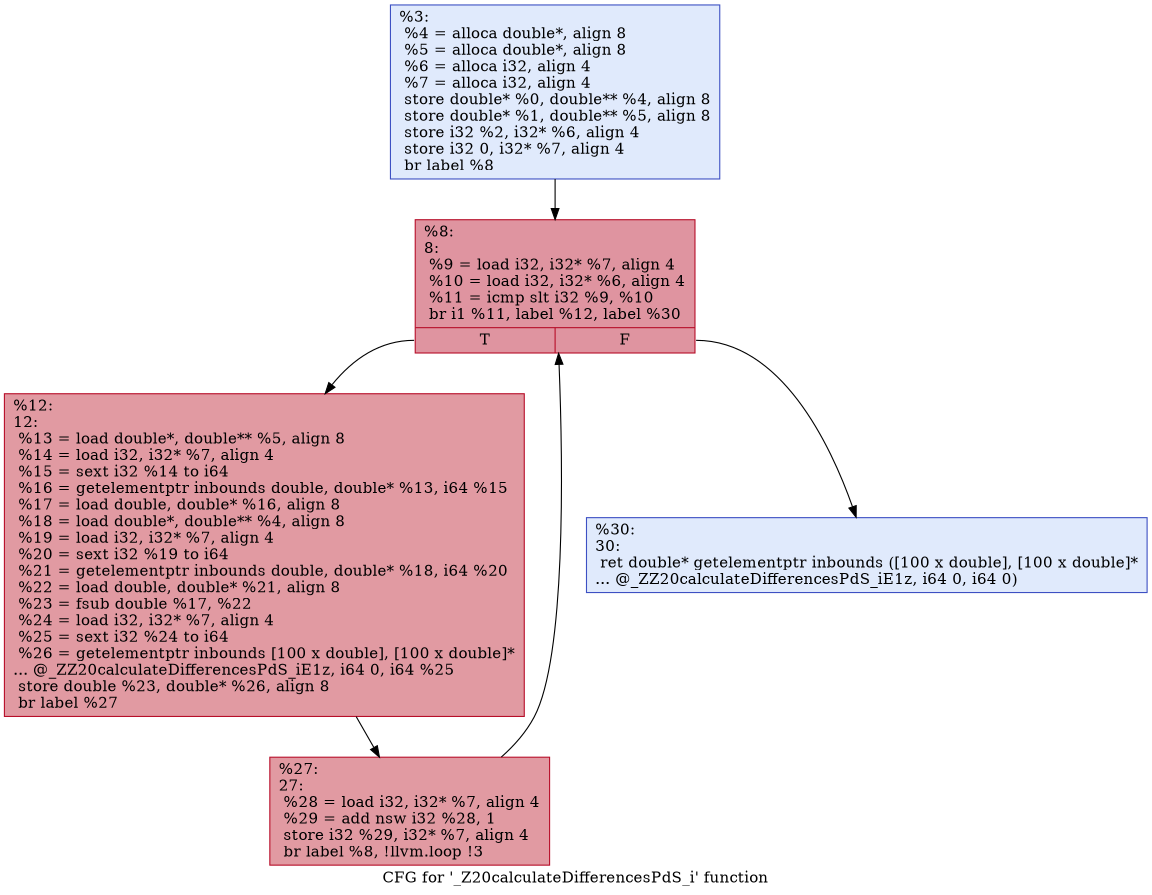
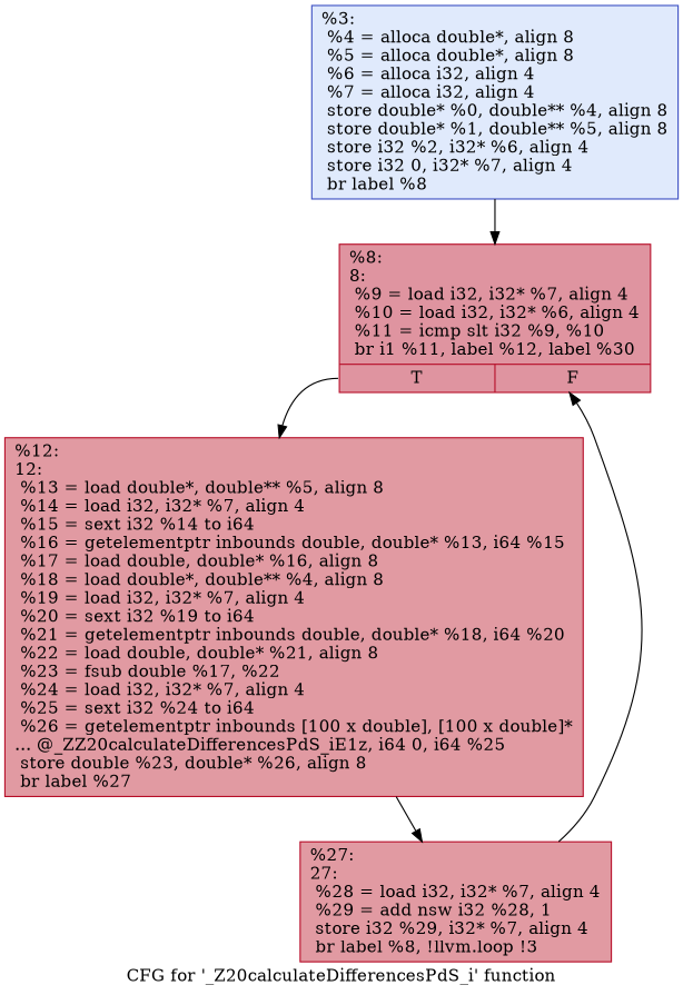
  digraph {
    label="CFG for '_Z20calculateDifferencesPdS_i' function"
    node [color="#b70d28ff" fillcolor="#b9d0f970" shape=record style=filled]
    n1 [color="#3d50c3ff" label="{%3:\l  %4 = alloca double*, align 8\l  %5 = alloca double*, align 8\l  %6 = alloca i32, align 4\l  %7 = alloca i32, align 4\l  store double* %0, double** %4, align 8\l  store double* %1, double** %5, align 8\l  store i32 %2, i32* %6, align 4\l  store i32 0, i32* %7, align 4\l  br label %8\l}"]
    n2 [fillcolor="#b70d2870" label="{%8:\l8:                                                \l  %9 = load i32, i32* %7, align 4\l  %10 = load i32, i32* %6, align 4\l  %11 = icmp slt i32 %9, %10\l  br i1 %11, label %12, label %30\l|{<s0>T|<s1>F}}"]
    n3 [fillcolor="#bb1b2c70" label="{%12:\l12:                                               \l  %13 = load double*, double** %5, align 8\l  %14 = load i32, i32* %7, align 4\l  %15 = sext i32 %14 to i64\l  %16 = getelementptr inbounds double, double* %13, i64 %15\l  %17 = load double, double* %16, align 8\l  %18 = load double*, double** %4, align 8\l  %19 = load i32, i32* %7, align 4\l  %20 = sext i32 %19 to i64\l  %21 = getelementptr inbounds double, double* %18, i64 %20\l  %22 = load double, double* %21, align 8\l  %23 = fsub double %17, %22\l  %24 = load i32, i32* %7, align 4\l  %25 = sext i32 %24 to i64\l  %26 = getelementptr inbounds [100 x double], [100 x double]*\l... @_ZZ20calculateDifferencesPdS_iE1z, i64 0, i64 %25\l  store double %23, double* %26, align 8\l  br label %27\l}"]
-   n4 [color="#3d50c3ff" label="{%30:\l30:                                               \l  ret double* getelementptr inbounds ([100 x double], [100 x double]*\l... @_ZZ20calculateDifferencesPdS_iE1z, i64 0, i64 0)\l}"]
    n5 [fillcolor="#bb1b2c70" label="{%27:\l27:                                               \l  %28 = load i32, i32* %7, align 4\l  %29 = add nsw i32 %28, 1\l  store i32 %29, i32* %7, align 4\l  br label %8, !llvm.loop !3\l}"]
    n1 -> n2
    n2 -> n3 [tailport=s0]
-   n2 -> n4 [tailport=s1]
    n3 -> n5
    n5 -> n2
  }
